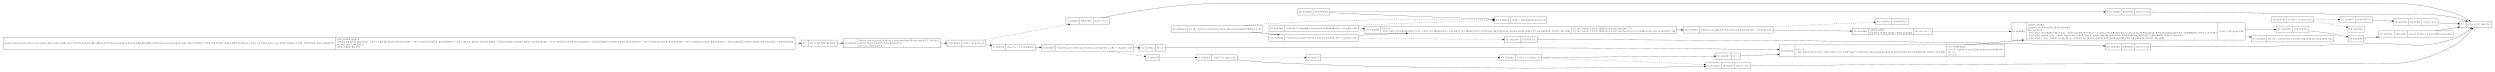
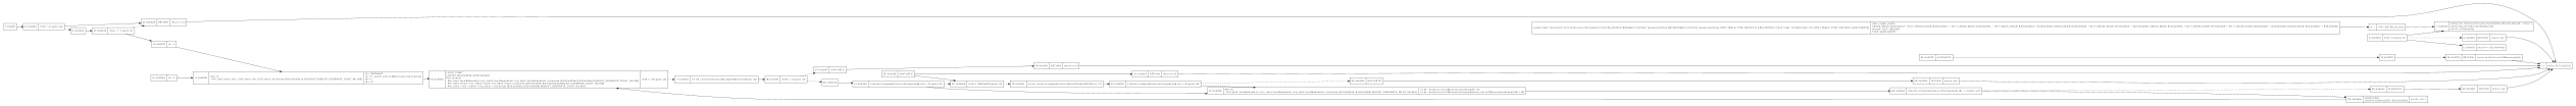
  digraph {
    fontname=Montserrat
    rankdir=LR
    node [fontname=Montserrat shape=record]
    edge [fontname=Montserrat]
    n1 [label="{0\:\ ?|MTH_ENTER_BLOCK\l}"]
    n2 [label="{2\:\ 0x0000|kotlin.jvm.internal.Intrinsics.checkNotNullParameter(r13, \"\<this\>\")\lkotlin.text.CharsKt.checkRadix(r14)\lint r0 = r13.length()\l}"]
    n3 [label="{3\:\ 0x000d|if (r0 != 0) goto L5\l}"]
    n4 [label="{4\:\ 0x000f|RETURN\l|return null\l}"]
    n5 [label="{5\:\ 0x0010|char r4 = r13.charAt(0)\l}"]
    n6 [label="{1\:\ ?|MTH_EXIT_BLOCK\l}"]
-   n7 [label="{6\:\ 0x001d|if (kotlin.jvm.internal.Intrinsics.compare(r4, 48) \>= 0) goto L36\l}"]
    n8 [label="{7\:\ 0x001f}"]
    n9 [label="{14\:\ 0x002a|r3 = 0\l}"]
    n10 [label="{8\:\ 0x0020|if (r0 == 1) goto L35\l}"]
    n11 [label="{15\:\ 0x002b|PHI: r3 \l  PHI: (r3v2 'start' int) = (r3v1 'start' int), (r3v3 'start' int) binds: [B:14:0x002a, B:12:0x0027] A[DONT_GENERATE, DONT_INLINE]\l|r6 = 119304647\lint r7 = kotlin.UInt.m238constructorimpl(r14)\lr8 = 0\lr9 = r3\l}"]
    n12 [label="{9\:\ 0x0022}"]
    n13 [label="{13\:\ 0x0029|RETURN\l|return null\l}"]
    n14 [label="{10\:\ 0x0024|if (r4 == '+') goto L11\l}"]
    n15 [label="{12\:\ 0x0027|r3 = 1\l}"]
    n16 [label="{16\:\ 0x0035|LOOP_START\lLOOP:0: B:16:0x0035\-\>B:30:0x006d\lPHI: r6 r8 r9 \l  PHI: (r6v1 'limitBeforeMul' int) = (r6v0 'limitBeforeMul' int), (r6v2 'limitBeforeMul' int) binds: [B:15:0x002b, B:30:0x006d] A[DONT_GENERATE, DONT_INLINE]\l  PHI: (r8v1 'result' int) = (r8v0 'result' int), (r8v3 'result' int) binds: [B:15:0x002b, B:30:0x006d] A[DONT_GENERATE, DONT_INLINE]\l  PHI: (r9v1 'i' int) = (r9v0 'i' int), (r9v2 'i' int) binds: [B:15:0x002b, B:30:0x006d] A[DONT_GENERATE, DONT_INLINE]\l|if (r9 \>= r0) goto L32\l}"]
    n17 [label="{17\:\ 0x0037|int r10 = kotlin.text.CharsKt.digitOf(r13.charAt(r9), r14)\l}"]
    n18 [label="{34\:\ 0x0070|SYNTHETIC\l}"]
    n19 [label="{18\:\ 0x003f|if (r10 \>= 0) goto L16\l}"]
    n20 [label="{31\:\ 0x0070}"]
    n21 [label="{20\:\ 0x0042}"]
    n22 [label="{37\:\ 0x0041|SYNTHETIC\l}"]
    n23 [label="{21\:\ 0x0046|if (kotlin.UnsignedUtils.uintCompare(r8, r6) \<= 0) goto L25\l}"]
    n24 [label="{19\:\ 0x0041|RETURN\l|return null\l}"]
    n25 [label="{22\:\ 0x0048|if (r6 != 119304647) goto L23\l}"]
    n26 [label="{27\:\ 0x0056|PHI: r6 \l  PHI: (r6v2 'limitBeforeMul' int) = (r6v1 'limitBeforeMul' int), (r6v3 'limitBeforeMul' int) binds: [B:21:0x0046, B:24:0x0052] A[DONT_GENERATE, DONT_INLINE]\l|int r8 = kotlin.UInt.m238constructorimpl(r8 * r7)\lint r8 = kotlin.UInt.m238constructorimpl(kotlin.UInt.m238constructorimpl(r10) + r8)\l}"]
    n27 [label="{23\:\ 0x004a|int r6 = kotlin.UnsignedUtils.m491uintDivideJ1ME1BU(\-1, r7)\l}"]
    n28 [label="{28\:\ 0x006a|if (kotlin.UnsignedUtils.uintCompare(r8, r8) \>= 0) goto L27\l}"]
    n29 [label="{24\:\ 0x0052|if (kotlin.UnsignedUtils.uintCompare(r8, r6) \<= 0) goto L25\l}"]
    n30 [label="{35\:\ 0x0055|SYNTHETIC\l}"]
    n31 [label="{26\:\ 0x0055|RETURN\l|return null\l}"]
    n32 [label="{33\:\ 0x0054|SYNTHETIC\l}"]
    n33 [label="{25\:\ 0x0054|RETURN\l|return null\l}"]
    n34 [label="{30\:\ 0x006d|LOOP_END\lLOOP:0: B:16:0x0035\-\>B:30:0x006d\l|int r9 = r9 + 1\l}"]
    n35 [label="{36\:\ 0x006c|SYNTHETIC\l}"]
+   n36 [label="{29\:\ 0x006c|RETURN\l|return null\l}"]
    n37 [label="{32\:\ 0x0074|RETURN\l|return kotlin.UInt.m232boximpl(r8)\l}"]
    n38 [label="{public static final kotlin.UInt kotlin.text.UStringsKt.toUIntOrNull((r13v0 '$this$toUIntOrNull' java.lang.String A[D('$this$toUIntOrNull' java.lang.String), IMMUTABLE_TYPE, METHOD_ARGUMENT]), (r14v0 'radix' int A[D('radix' int), IMMUTABLE_TYPE, METHOD_ARGUMENT]))  | USE_LINES_HINTS\lCROSS_EDGE: B:19:0x0041 \-\> B:1:?, CROSS_EDGE: B:25:0x0054 \-\> B:1:?, CROSS_EDGE: B:29:0x006c \-\> B:1:?, BACK_EDGE: B:30:0x006d \-\> B:16:0x0035, CROSS_EDGE: B:26:0x0055 \-\> B:1:?, CROSS_EDGE: B:21:0x0046 \-\> B:27:0x0056, CROSS_EDGE: B:32:0x0074 \-\> B:1:?, CROSS_EDGE: B:13:0x0029 \-\> B:1:?, CROSS_EDGE: B:8:0x0020 \-\> B:13:0x0029, CROSS_EDGE: B:14:0x002a \-\> B:15:0x002b\lINLINE_NOT_NEEDED\lTYPE_VARS: EMPTY\l}"]
    n1 -> n2
-   n2 -> n3
+   n3 -> n2
    n3 -> n4 [style=dashed]
    n3 -> n5
    n4 -> n6
-   n5 -> n7
-   n7 -> n8 [style=dashed]
-   n7 -> n9
    n8 -> n10
    n9 -> n11
    n10 -> n12 [style=dashed]
    n10 -> n13
    n11 -> n16
    n12 -> n14
    n13 -> n6
    n14 -> n13 [style=dashed]
    n14 -> n15
    n15 -> n11
    n16 -> n17 [style=dashed]
-   n16 -> n18
+   n17 -> n19
    n18 -> n20
    n19 -> n21 [style=dashed]
    n19 -> n22 [style=dashed]
    n20 -> n37
+   n21 -> n23
    n22 -> n24
    n23 -> n25 [style=dashed]
    n23 -> n26
    n24 -> n6
-   n27 -> n25 [style=dashed]
+   n25 -> n27 [style=dashed]
    n26 -> n28
    n27 -> n29
    n28 -> n34
    n28 -> n35 [style=dashed]
    n29 -> n26
    n29 -> n32 [style=dashed]
    n30 -> n25
    n30 -> n31
    n31 -> n6
    n32 -> n33
    n33 -> n6
    n34 -> n16
+   n35 -> n36
+   n36 -> n6
    n37 -> n6
    n38 -> n1
  }
